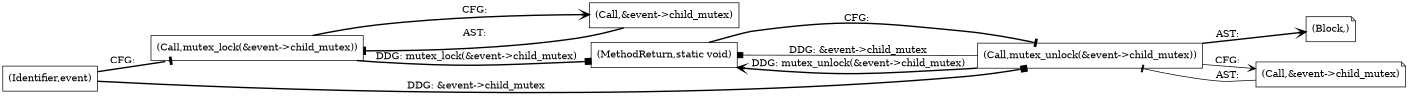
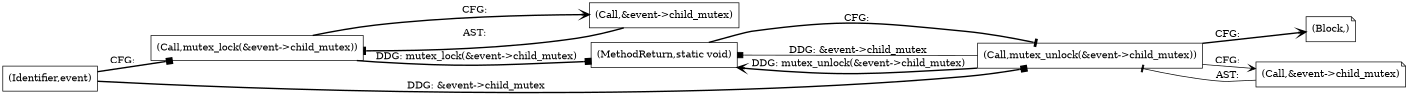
  digraph {
    rankdir=LR
    node [shape=box]
    edge [arrowhead=vee style=bold]
    n1 [label="(Call,mutex_lock(&event->child_mutex))"]
    n2 [label="(Call,&event->child_mutex)"]
    n3 [label="(MethodReturn,static void)"]
    n4 [label="(Call,mutex_unlock(&event->child_mutex))"]
    n5 [label="(Block,)" shape=note]
    n6 [label="(Call,&event->child_mutex)" shape=note]
    n7 [label="(Identifier,event)"]
    n1 -> n2 [label="CFG: "]
    n1 -> n3 [arrowhead=box label="DDG: mutex_lock(&event->child_mutex)"]
    n2 -> n1 [arrowhead=tee label="AST: "]
    n3 -> n4 [arrowhead=tee label="CFG: "]
    n4 -> n3 [arrowhead=box label="DDG: &event->child_mutex" style=solid]
    n4 -> n3 [label="DDG: mutex_unlock(&event->child_mutex)"]
-   n4 -> n5 [label="AST: "]
+   n4 -> n5 [label="CFG: "]
    n4 -> n6 [label="CFG: " style=solid]
    n6 -> n4 [arrowhead=tee label="AST: " style=solid]
-   n7 -> n1 [arrowhead=tee label="CFG: "]
+   n7 -> n1 [arrowhead=box label="CFG: "]
    n7 -> n4 [arrowhead=box label="DDG: &event->child_mutex"]
  }
